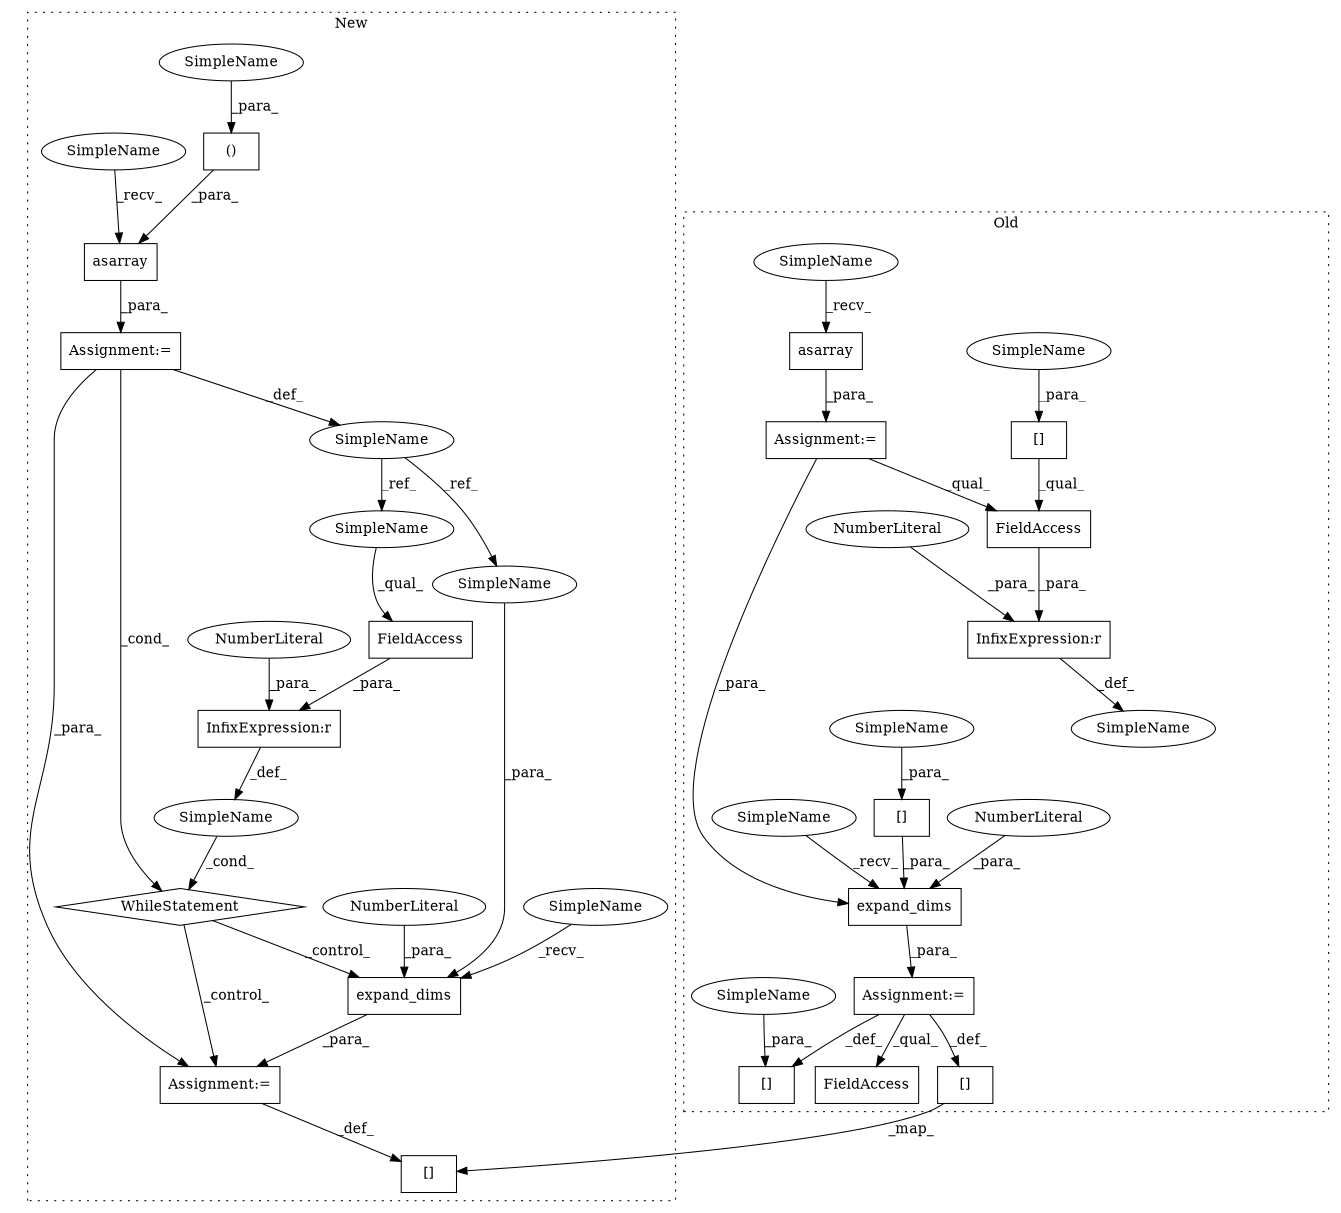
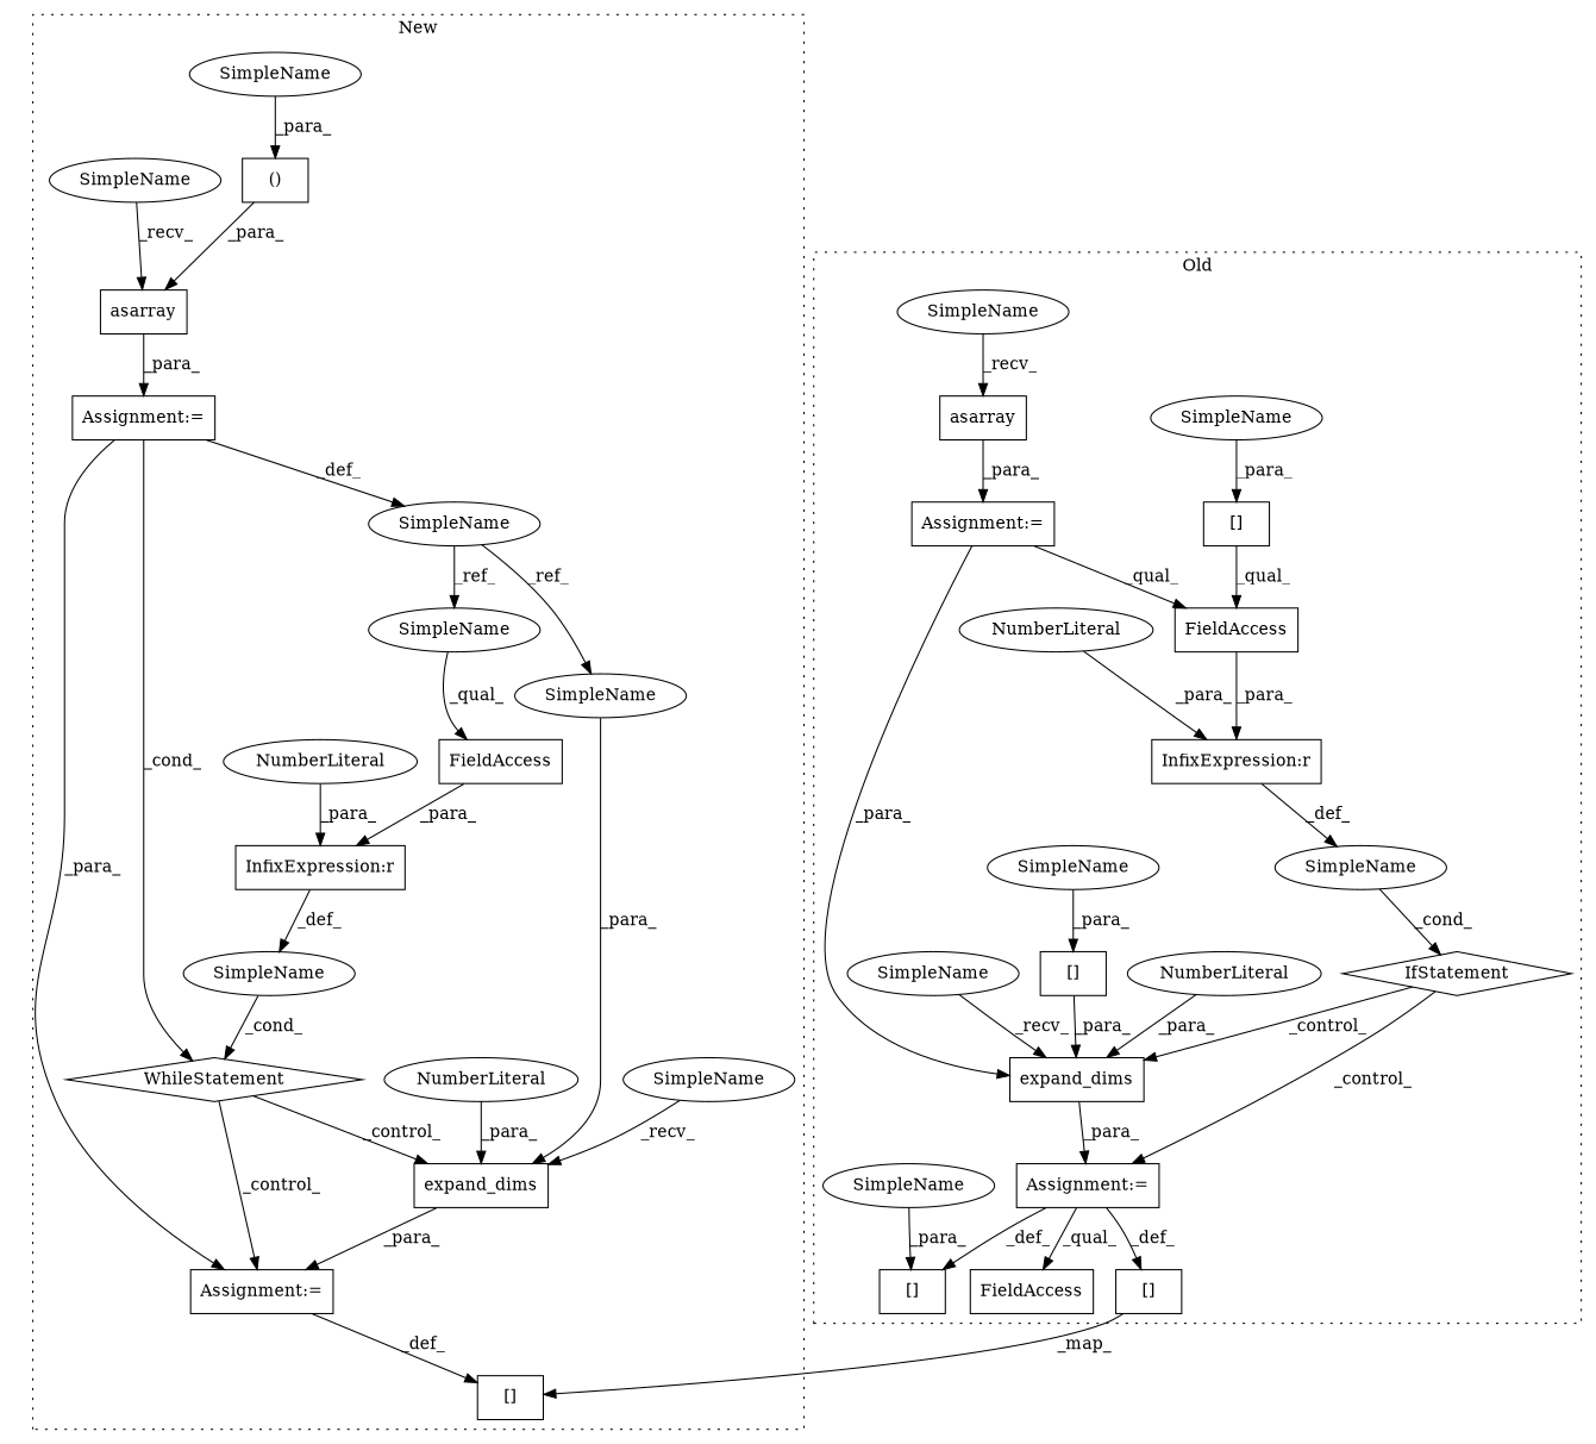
  digraph {
    node [a=42 l=1 shape=box]
+   n1 [a=25 l="4,2" label=IfStatement s="3242,3264" shape=diamond]
    n2 [a=7 label="Assignment:=" s=2829]
    n3 [a=22 l=14 label=FieldAccess s=3246]
    n4 [a=22 l=18 label=FieldAccess s=3427]
    n5 [a=2 l="13,1" label="[]" s="3384,3398"]
    n6 [a=32 l="8,1" label=asarray s="2836,2853"]
    n7 [a=2 l="7,1" label="[]" s="3282,3290"]
    n8 [a=2 l="7,1" label="[]" s="3246,3254"]
    n9 [a=32 l="12,1" label=expand_dims s="3298,3321"]
    n10 [a=34 label=NumberLiteral s=3320 shape=ellipse]
    n11 [a=2 l="7,1" label="[]" s="3310,3318"]
    n12 [label=SimpleName shape=ellipse l=""]
    n13 [a=27 l=3 label="InfixExpression:r" s=3260]
    n14 [a=34 label=NumberLiteral s=3263 shape=ellipse]
    n15 [a=7 label="Assignment:=" s=3291]
    n16 [label=SimpleName s=3289 shape=ellipse]
    n17 [label=SimpleName s=3317 shape=ellipse]
    n18 [label=SimpleName s=3253 shape=ellipse]
    n19 [l=5 label=SimpleName s=3292 shape=ellipse]
    n20 [l=5 label=SimpleName s=2830 shape=ellipse]
    n21 [a=32 l="12,1" label=expand_dims s="3404,3429"]
    n22 [a=7 label="Assignment:=" s=3397]
    n23 [a=34 label=NumberLiteral s=3428 shape=ellipse]
    n24 [label=SimpleName shape=ellipse l=""]
    n25 [a=27 l=3 label="InfixExpression:r" s=3363]
    n26 [a=34 label=NumberLiteral s=3366 shape=ellipse]
    n27 [a=7 label="Assignment:=" s=2862]
    n28 [a=2 l="13,1" label="[]" s="3492,3506"]
    n29 [a=32 l="8,1" label=asarray s="2869,2948"]
    n30 [a=106 l=31 label="()" s=2914]
    n31 [l=11 label=SimpleName s=2851 shape=ellipse]
    n32 [a=22 l=16 label=FieldAccess s=3347]
    n33 [a=61 l="7,2" label=WhileStatement s="3339,3368" shape=diamond]
    n34 [l=11 label=SimpleName s=3416 shape=ellipse]
    n35 [l=11 label=SimpleName s=3347 shape=ellipse]
    n36 [l=8 label=SimpleName s=2914 shape=ellipse]
    n37 [l=5 label=SimpleName s=2863 shape=ellipse]
    n38 [l=5 label=SimpleName s=3398 shape=ellipse]
    subgraph cluster_1 {
      label=Old
      style=dotted
+     n1
      n2
      n3
      n4
      n5
      n6
      n7
      n8
      n9
      n10
      n11
      n12
      n13
      n14
      n15
      n16
      n17
      n18
      n19
      n20
    }
    subgraph cluster_2 {
      label=New
      style=dotted
      n21
      n22
      n23
      n24
      n25
      n26
      n27
      n28
      n29
      n30
      n31
      n32
      n33
      n34
      n35
      n36
      n37
      n38
    }
+   n1 -> n9 [label=_control_]
+   n1 -> n15 [label=_control_]
    n2 -> n3 [label=_qual_]
    n2 -> n9 [label=_para_]
    n3 -> n13 [label=_para_]
    n5 -> n28 [label=_map_]
    n6 -> n2 [label=_para_]
    n8 -> n3 [label=_qual_]
    n9 -> n15 [label=_para_]
    n10 -> n9 [label=_para_]
    n11 -> n9 [label=_para_]
+   n12 -> n1 [label=_cond_]
    n13 -> n12 [label=_def_]
    n14 -> n13 [label=_para_]
    n15 -> n4 [label=_qual_]
    n15 -> n5 [label=_def_]
    n15 -> n7 [label=_def_]
    n16 -> n7 [label=_para_]
    n17 -> n11 [label=_para_]
    n18 -> n8 [label=_para_]
    n19 -> n9 [label=_recv_]
    n20 -> n6 [label=_recv_]
    n21 -> n22 [label=_para_]
    n22 -> n28 [label=_def_]
    n23 -> n21 [label=_para_]
    n24 -> n33 [label=_cond_]
    n25 -> n24 [label=_def_]
    n26 -> n25 [label=_para_]
    n27 -> n22 [label=_para_]
    n27 -> n31 [label=_def_]
    n27 -> n33 [label=_cond_]
    n29 -> n27 [label=_para_]
    n30 -> n29 [label=_para_]
    n31 -> n34 [label=_ref_]
    n31 -> n35 [label=_ref_]
    n32 -> n25 [label=_para_]
    n33 -> n21 [label=_control_]
    n33 -> n22 [label=_control_]
    n34 -> n21 [label=_para_]
    n35 -> n32 [label=_qual_]
    n36 -> n30 [label=_para_]
    n37 -> n29 [label=_recv_]
    n38 -> n21 [label=_recv_]
  }
